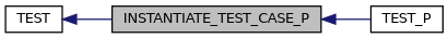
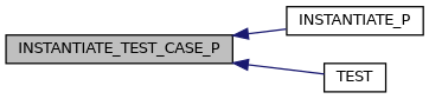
  digraph {
    rankdir=LR
    node [color=black fillcolor=white fontname=Helvetica fontsize=10 shape=record style=filled]
    edge [color=midnightblue dir=back fontname=Helvetica fontsize=10 labelfontname=Helvetica labelfontsize=10 style=solid]
    n1 [fillcolor=grey75 fontcolor=black height=0.2 label=INSTANTIATE_TEST_CASE_P width=0.4]
-   n2 [height=0.2 label=TEST_P width=0.4]
+   n2 [height=0.2 label=INSTANTIATE_P width=0.4]
    n3 [height=0.2 label=TEST width=0.4]
    n1 -> n2
-   n3 -> n1
+   n1 -> n3
  }
